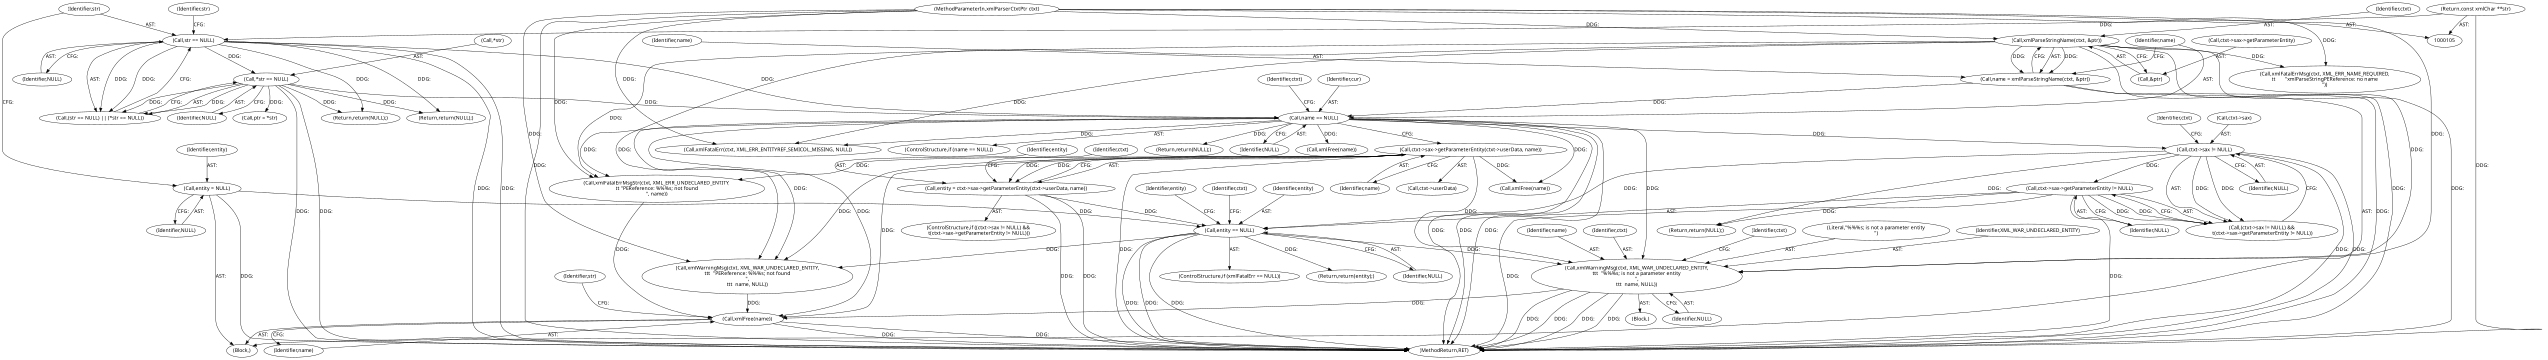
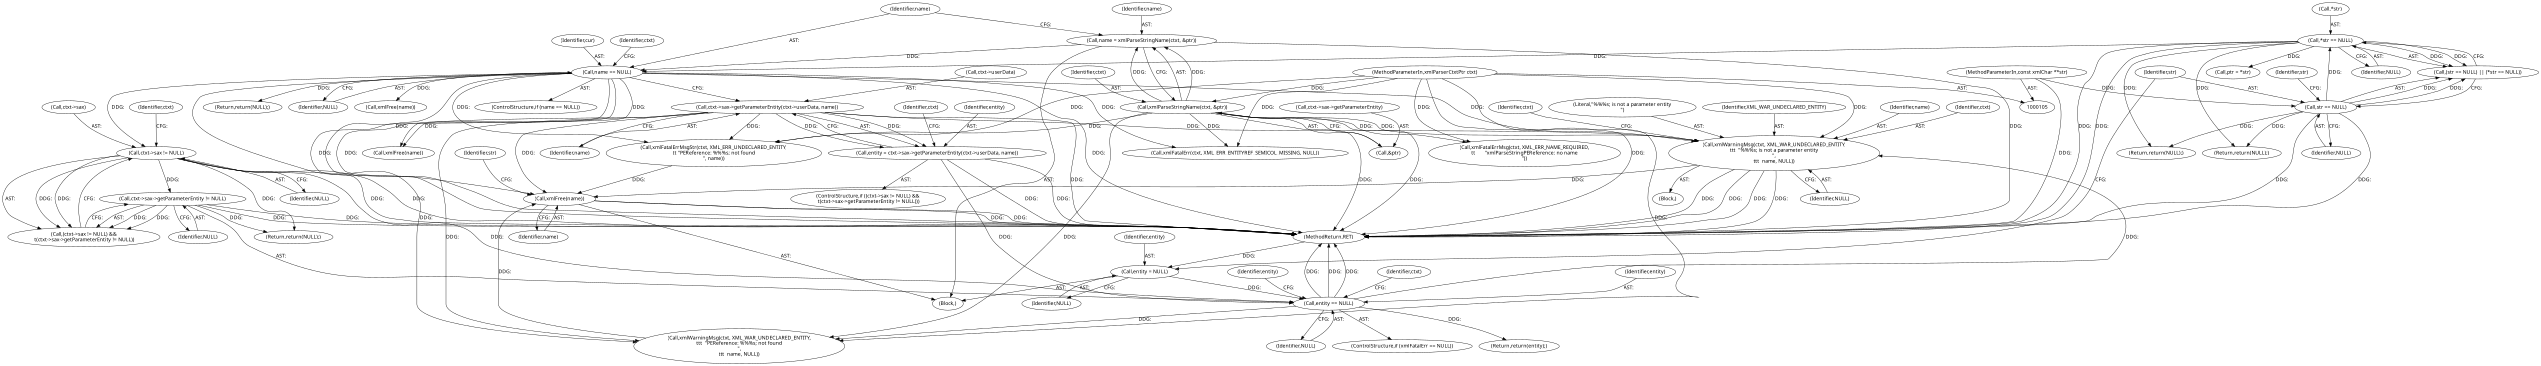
  digraph {
    fontname="Noto Sans"
    node [fontname="Noto Sans"]
    edge [fontname="Noto Sans"]
    n1 [label="(Call,xmlWarningMsg(ctxt, XML_WAR_UNDECLARED_ENTITY,\n\t\t\t  \"%%%s; is not a parameter entity\n\",\n\t\t\t  name, NULL))"]
    n2 [label="(Call,xmlFree(name))"]
    n3 [label="(Identifier,NULL)"]
    n4 [label="(Block,)"]
    n5 [label="(MethodReturn,RET)"]
    n6 [label="(Block,)"]
    n7 [label="(Identifier,name)"]
    n8 [label="(Call,xmlParseStringName(ctxt, &ptr))"]
    n9 [label="(Call,name = xmlParseStringName(ctxt, &ptr))"]
    n10 [label="(Call,&ptr)"]
    n11 [label="(Call,xmlFatalErrMsg(ctxt, XML_ERR_NAME_REQUIRED,\n\t\t       \"xmlParseStringPEReference: no name\n\"))"]
    n12 [label="(Call,xmlWarningMsg(ctxt, XML_WAR_UNDECLARED_ENTITY,\n\t\t\t  \"PEReference: %%%s; not found\n\",\n\t\t\t  name, NULL))"]
    n13 [label="(Call,xmlFatalErrMsgStr(ctxt, XML_ERR_UNDECLARED_ENTITY,\n\t\t \"PEReference: %%%s; not found\n\", name))"]
    n14 [label="(Call,xmlFatalErr(ctxt, XML_ERR_ENTITYREF_SEMICOL_MISSING, NULL))"]
    n15 [label="(Call,name == NULL)"]
    n16 [label="(MethodParameterIn,xmlParserCtxtPtr ctxt)"]
    1000105
    n18 [label="(Call,ctxt->sax->getParameterEntity(ctxt->userData, name))"]
    n19 [label="(Call,ctxt->sax != NULL)"]
    n20 [label="(ControlStructure,if (name == NULL))"]
    n21 [label="(Call,xmlFree(name))"]
    n22 [label="(Return,return(NULL);)"]
    n23 [label="(Identifier,NULL)"]
    n24 [label="(Call,xmlFree(name))"]
    n25 [label="(Call,entity = ctxt->sax->getParameterEntity(ctxt->userData, name))"]
    n26 [label="(Identifier,name)"]
    n27 [label="(Call,entity == NULL)"]
    n28 [label="(Call,ctxt->sax->getParameterEntity != NULL)"]
    n29 [label="(Identifier,NULL)"]
    n30 [label="(Return,return(NULL);)"]
    n31 [label="(Call,(ctxt->sax != NULL) &&\n \t(ctxt->sax->getParameterEntity != NULL))"]
    n32 [label="(Call,str == NULL)"]
    n33 [label="(Call,*str == NULL)"]
    n34 [label="(Identifier,NULL)"]
    n35 [label="(Return,return(NULL);)"]
    n36 [label="(Call,(str == NULL) || (*str == NULL))"]
    n37 [label="(Return,return(NULL);)"]
    n38 [label="(Identifier,NULL)"]
    n39 [label="(Call,ptr = *str)"]
-   n40 [label="(Return,const xmlChar **str)"]
+   n40 [label="(MethodParameterIn,const xmlChar **str)"]
    n41 [label="(ControlStructure,if ((ctxt->sax != NULL) &&\n \t(ctxt->sax->getParameterEntity != NULL)))"]
    n42 [label="(ControlStructure,if (xmlFatalErr == NULL))"]
    n43 [label="(Return,return(entity);)"]
    n44 [label="(Identifier,NULL)"]
    n45 [label="(Call,entity = NULL)"]
    n46 [label="(Identifier,NULL)"]
    n47 [label="(Identifier,NULL)"]
    n48 [label="(Identifier,name)"]
    n49 [label="(Call,ctxt->userData)"]
    n50 [label="(Identifier,entity)"]
    n51 [label="(Identifier,ctxt)"]
    n52 [label="(Identifier,ctxt)"]
    n53 [label="(Identifier,ctxt)"]
    n54 [label="(Identifier,entity)"]
    n55 [label="(Identifier,entity)"]
    n56 [label="(Identifier,ctxt)"]
    n57 [label="(Identifier,ctxt)"]
    n58 [label="(Literal,\"%%%s; is not a parameter entity\n\")"]
    n59 [label="(Identifier,str)"]
    n60 [label="(Identifier,entity)"]
    n61 [label="(Call,ctxt->sax->getParameterEntity)"]
    n62 [label="(Identifier,name)"]
    n63 [label="(Identifier,str)"]
    n64 [label="(Identifier,cur)"]
    n65 [label="(Identifier,str)"]
    n66 [label="(Call,*str)"]
    n67 [label="(Identifier,ctxt)"]
    n68 [label="(Identifier,name)"]
    n69 [label="(Identifier,ctxt)"]
    n70 [label="(Call,ctxt->sax)"]
    n71 [label="(Identifier,XML_WAR_UNDECLARED_ENTITY)"]
    n1 -> n2 [label="DDG: "]
    n1 -> n3 [label="CFG: "]
    n1 -> n4 [label="AST: "]
    n1 -> n5 [label="DDG: "]
    n1 -> n5 [label="DDG: "]
    n1 -> n5 [label="DDG: "]
    n1 -> n5 [label="DDG: "]
    n2 -> n5 [label="DDG: "]
    n2 -> n5 [label="DDG: "]
    n2 -> n6 [label="AST: "]
    n2 -> n7 [label="CFG: "]
    n3 -> n1 [label="AST: "]
    n7 -> n2 [label="AST: "]
    n8 -> n1 [label="DDG: "]
    n8 -> n5 [label="DDG: "]
    n8 -> n5 [label="DDG: "]
    n8 -> n9 [label="AST: "]
    n8 -> n9 [label="DDG: "]
    n8 -> n9 [label="DDG: "]
    n8 -> n10 [label="CFG: "]
    n8 -> n11 [label="DDG: "]
    n8 -> n12 [label="DDG: "]
    n8 -> n13 [label="DDG: "]
    n8 -> n14 [label="DDG: "]
    n9 -> n5 [label="DDG: "]
    n9 -> n6 [label="AST: "]
    n9 -> n8 [label="CFG: "]
    n9 -> n15 [label="DDG: "]
    n10 -> n8 [label="AST: "]
    n12 -> n2 [label="DDG: "]
    n13 -> n2 [label="DDG: "]
    n15 -> n1 [label="DDG: "]
    n15 -> n2 [label="DDG: "]
    n15 -> n5 [label="DDG: "]
    n15 -> n5 [label="DDG: "]
    n15 -> n5 [label="DDG: "]
    n15 -> n12 [label="DDG: "]
    n15 -> n13 [label="DDG: "]
    n15 -> n14 [label="DDG: "]
    n15 -> n18 [label="CFG: "]
    n15 -> n19 [label="DDG: "]
    n15 -> n20 [label="AST: "]
    n15 -> n21 [label="DDG: "]
    n15 -> n22 [label="DDG: "]
    n15 -> n23 [label="CFG: "]
    n15 -> n24 [label="DDG: "]
    n16 -> n1 [label="DDG: "]
    n16 -> n5 [label="DDG: "]
    n16 -> n8 [label="DDG: "]
    n16 -> n11 [label="DDG: "]
    n16 -> n12 [label="DDG: "]
    n16 -> n13 [label="DDG: "]
    n16 -> n14 [label="DDG: "]
    n16 -> 1000105 [label="AST: "]
    n18 -> n1 [label="DDG: "]
    n18 -> n2 [label="DDG: "]
    n18 -> n5 [label="DDG: "]
    n18 -> n12 [label="DDG: "]
    n18 -> n13 [label="DDG: "]
    n18 -> n21 [label="DDG: "]
    n18 -> n25 [label="AST: "]
    n18 -> n25 [label="DDG: "]
    n18 -> n25 [label="DDG: "]
    n18 -> n26 [label="CFG: "]
    n19 -> n5 [label="DDG: "]
    n19 -> n5 [label="DDG: "]
    n19 -> n27 [label="DDG: "]
    n19 -> n28 [label="DDG: "]
    n19 -> n29 [label="CFG: "]
    n19 -> n30 [label="DDG: "]
    n19 -> n31 [label="AST: "]
    n19 -> n31 [label="DDG: "]
    n19 -> n31 [label="DDG: "]
    n23 -> n15 [label="AST: "]
    n25 -> n5 [label="DDG: "]
    n25 -> n5 [label="DDG: "]
    n25 -> n18 [label="CFG: "]
    n25 -> n27 [label="DDG: "]
    n25 -> n41 [label="AST: "]
    n26 -> n18 [label="AST: "]
    n27 -> n1 [label="DDG: "]
    n27 -> n5 [label="DDG: "]
    n27 -> n5 [label="DDG: "]
    n27 -> n5 [label="DDG: "]
    n27 -> n12 [label="DDG: "]
    n27 -> n42 [label="AST: "]
    n27 -> n43 [label="DDG: "]
    n27 -> n44 [label="CFG: "]
    n28 -> n5 [label="DDG: "]
    n28 -> n5 [label="DDG: "]
    n28 -> n27 [label="AST: "]
    n28 -> n30 [label="DDG: "]
    n28 -> n31 [label="AST: "]
    n28 -> n31 [label="DDG: "]
    n28 -> n31 [label="DDG: "]
    n28 -> n47 [label="CFG: "]
    n29 -> n19 [label="AST: "]
    n31 -> n19 [label="CFG: "]
    n31 -> n28 [label="CFG: "]
    n32 -> n5 [label="DDG: "]
    n32 -> n5 [label="DDG: "]
-   n32 -> n15 [label="DDG: "]
    n32 -> n33 [label="DDG: "]
    n32 -> n34 [label="CFG: "]
    n32 -> n35 [label="DDG: "]
    n32 -> n36 [label="AST: "]
    n32 -> n36 [label="DDG: "]
    n32 -> n36 [label="DDG: "]
    n32 -> n37 [label="DDG: "]
    n33 -> n5 [label="DDG: "]
    n33 -> n5 [label="DDG: "]
    n33 -> n15 [label="DDG: "]
    n33 -> n35 [label="DDG: "]
    n33 -> n36 [label="AST: "]
    n33 -> n36 [label="DDG: "]
    n33 -> n36 [label="DDG: "]
    n33 -> n37 [label="DDG: "]
    n33 -> n38 [label="CFG: "]
    n33 -> n39 [label="DDG: "]
    n34 -> n32 [label="AST: "]
    n36 -> n32 [label="CFG: "]
    n36 -> n33 [label="CFG: "]
    n38 -> n33 [label="AST: "]
    n40 -> n5 [label="DDG: "]
    n40 -> 1000105 [label="AST: "]
    n40 -> n32 [label="DDG: "]
    n44 -> n27 [label="AST: "]
-   n45 -> n5 [label="DDG: "]
+   n5 -> n45 [label="DDG: "]
    n45 -> n6 [label="AST: "]
    n45 -> n27 [label="DDG: "]
    n45 -> n46 [label="CFG: "]
    n46 -> n45 [label="AST: "]
    n47 -> n28 [label="AST: "]
    n48 -> n1 [label="AST: "]
-   n18 -> n49 [label="AST: "]
+   n49 -> n18 [label="AST: "]
    n50 -> n45 [label="AST: "]
    n51 -> n19 [label="CFG: "]
    n52 -> n1 [label="AST: "]
    n53 -> n27 [label="CFG: "]
    n54 -> n27 [label="AST: "]
    n55 -> n25 [label="AST: "]
    n56 -> n15 [label="CFG: "]
    n57 -> n1 [label="CFG: "]
    n58 -> n1 [label="AST: "]
    n59 -> n32 [label="AST: "]
    n59 -> n45 [label="CFG: "]
    n60 -> n27 [label="CFG: "]
    n61 -> n10 [label="AST: "]
    n62 -> n9 [label="CFG: "]
    n62 -> n15 [label="AST: "]
    n63 -> n2 [label="CFG: "]
    n64 -> n15 [label="AST: "]
    n65 -> n32 [label="CFG: "]
    n66 -> n33 [label="AST: "]
    n67 -> n25 [label="CFG: "]
    n68 -> n9 [label="AST: "]
    n69 -> n8 [label="AST: "]
    n70 -> n19 [label="AST: "]
    n71 -> n1 [label="AST: "]
  }
